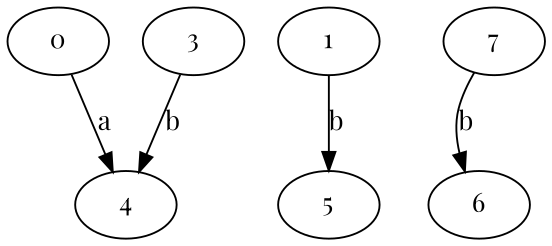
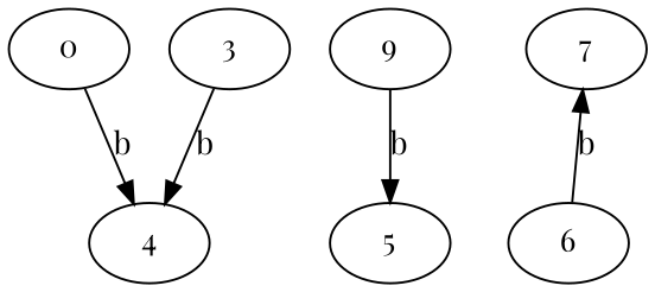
  strict digraph {
    fontname="Playfair Display"
    node [fontname="Playfair Display"]
    edge [fontname="Playfair Display"]
    0
    4
-   1
+   1 [label=9]
    5
    n5 [label=7]
    6
    3
-   0 -> 4 [label=a]
+   0 -> 4 [label=b]
    1 -> 5 [label=b]
-   n5 -> 6 [label=b]
+   6 -> n5 [label=b]
    3 -> 4 [label=b]
  }
